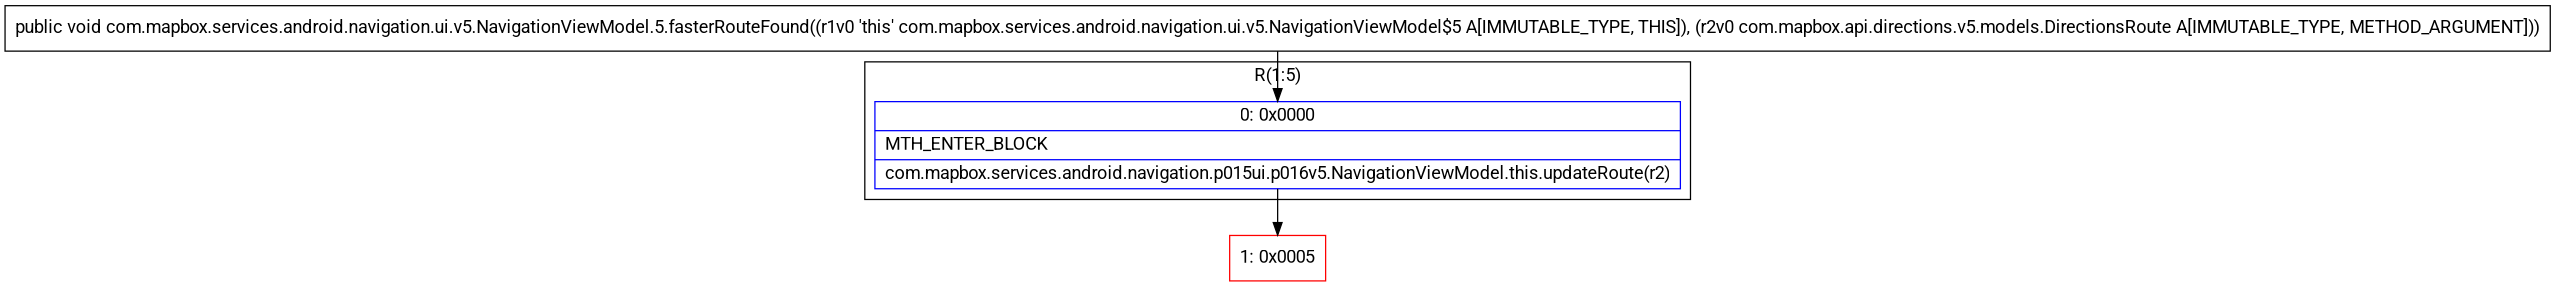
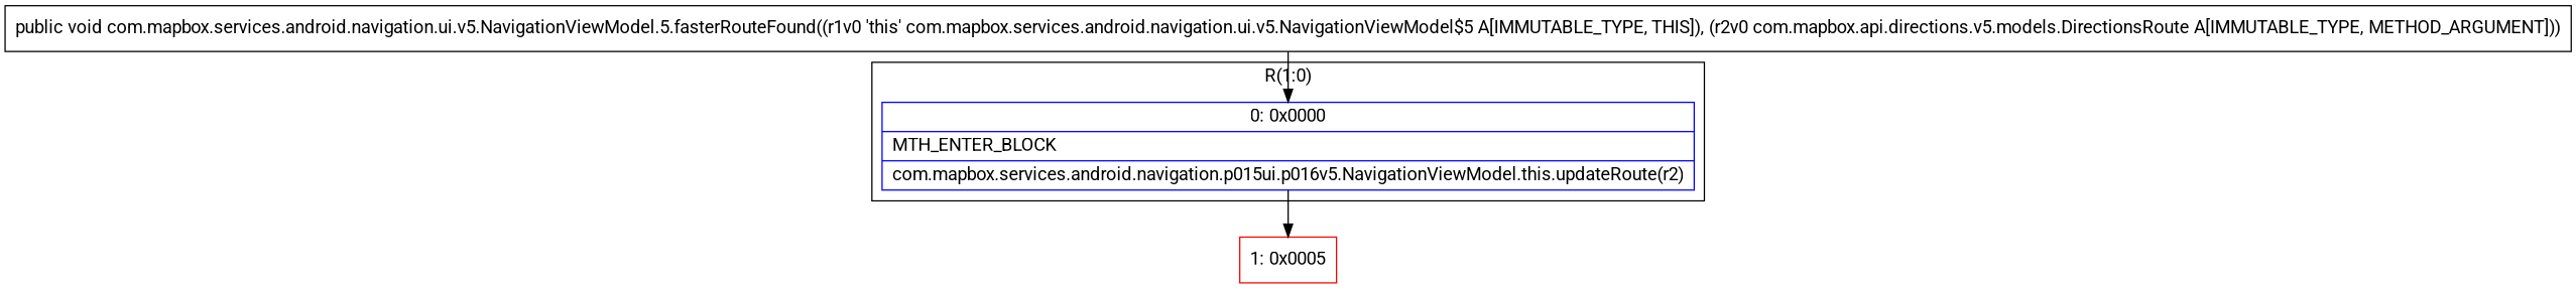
  digraph {
    fontname=Roboto
    node [shape=record fontname=Roboto]
    edge [fontname=Roboto]
    n1 [color=blue label="{0\:\ 0x0000|MTH_ENTER_BLOCK\l|com.mapbox.services.android.navigation.p015ui.p016v5.NavigationViewModel.this.updateRoute(r2)\l}"]
    n2 [color=red label="{1\:\ 0x0005}"]
    n3 [label="{public void com.mapbox.services.android.navigation.ui.v5.NavigationViewModel.5.fasterRouteFound((r1v0 'this' com.mapbox.services.android.navigation.ui.v5.NavigationViewModel$5 A[IMMUTABLE_TYPE, THIS]), (r2v0 com.mapbox.api.directions.v5.models.DirectionsRoute A[IMMUTABLE_TYPE, METHOD_ARGUMENT])) }"]
    subgraph cluster_1 {
-     label="R(1:5)"
+     label="R(1:0)"
      n1
    }
    n1 -> n2
    n3 -> n1
  }
